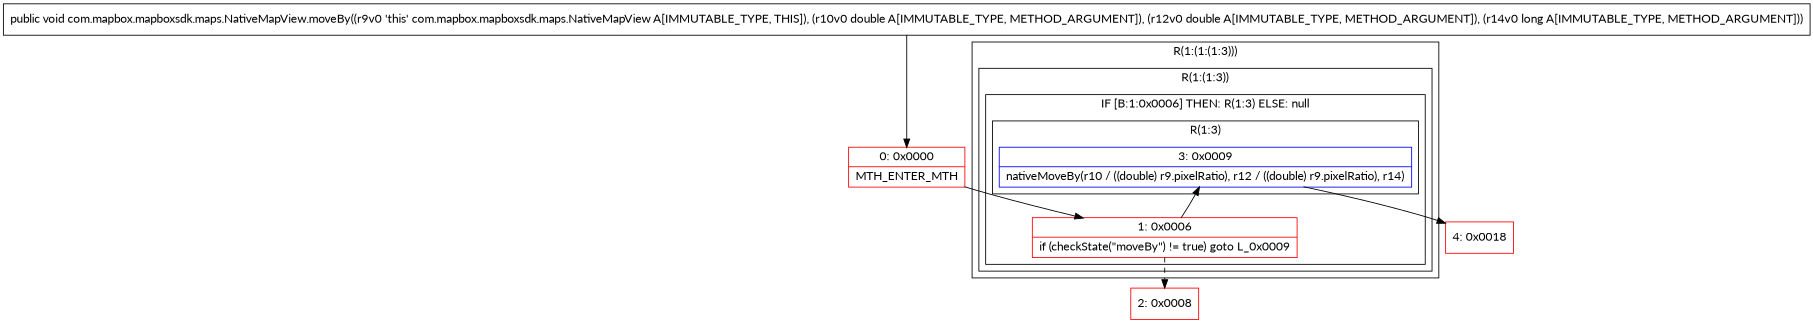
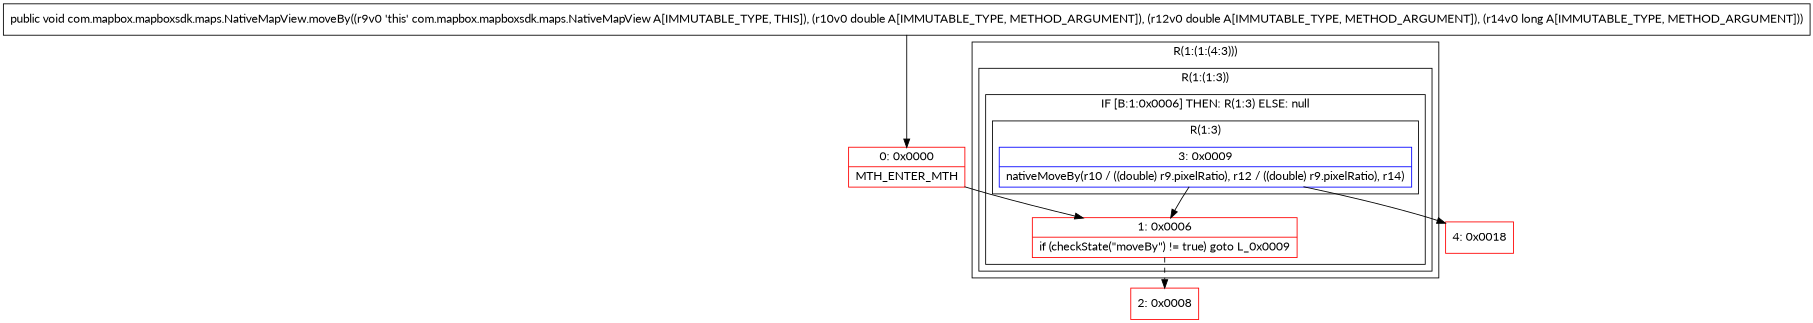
  digraph {
    fontname=Lato
    node [color=red fontname=Lato shape=record]
    edge [fontname=Lato]
    n1 [color=blue label="{3\:\ 0x0009|nativeMoveBy(r10 \/ ((double) r9.pixelRatio), r12 \/ ((double) r9.pixelRatio), r14)\l}"]
    n2 [label="{1\:\ 0x0006|if (checkState(\"moveBy\") != true) goto L_0x0009\l}"]
    n3 [label="{4\:\ 0x0018}"]
    n4 [label="{2\:\ 0x0008}"]
    n5 [label="{0\:\ 0x0000|MTH_ENTER_MTH\l}"]
    n6 [label="{public void com.mapbox.mapboxsdk.maps.NativeMapView.moveBy((r9v0 'this' com.mapbox.mapboxsdk.maps.NativeMapView A[IMMUTABLE_TYPE, THIS]), (r10v0 double A[IMMUTABLE_TYPE, METHOD_ARGUMENT]), (r12v0 double A[IMMUTABLE_TYPE, METHOD_ARGUMENT]), (r14v0 long A[IMMUTABLE_TYPE, METHOD_ARGUMENT])) }" color=""]
    subgraph cluster_1 {
-     label="R(1:(1:(1:3)))"
+     label="R(1:(1:(4:3)))"
      subgraph cluster_2 {
        label="R(1:(1:3))"
        subgraph cluster_3 {
          label="IF [B:1:0x0006] THEN: R(1:3) ELSE: null"
          n2
          subgraph cluster_4 {
            label="R(1:3)"
            n1
          }
        }
      }
    }
    n1 -> n3
-   n2 -> n1
+   n1 -> n2
    n2 -> n4 [style=dashed]
    n5 -> n2
    n6 -> n5
  }
